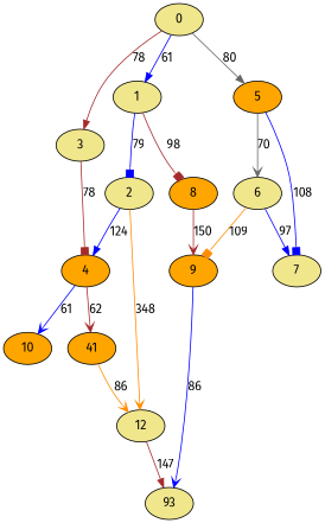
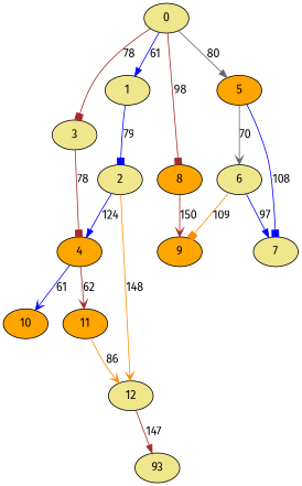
  digraph {
    fontname="Fira Sans"
    node [fillcolor=khaki fontname="Fira Sans" style=filled]
    edge [arrowhead=vee color=blue fontname="Fira Sans"]
    0
    1
    3
    5 [fillcolor=orange]
    8 [fillcolor=orange]
    2
    4 [fillcolor=orange]
    6
    7
    9 [fillcolor=orange]
    12
    10 [fillcolor=orange]
-   11 [fillcolor=orange label=41]
+   11 [fillcolor=orange]
    n14 [label=93]
    0 -> 1 [arrowhead=normal label=61]
-   0 -> 3 [arrowhead=normal color=brown label=78]
+   0 -> 3 [arrowhead=box color=brown label=78]
    0 -> 5 [arrowhead=normal color=gray40 label=80]
-   1 -> 8 [arrowhead=box color=brown label=98]
+   0 -> 8 [arrowhead=box color=brown label=98]
    1 -> 2 [arrowhead=box label=79]
    3 -> 4 [arrowhead=box color=brown label=78]
    5 -> 6 [color=gray40 label=70]
    5 -> 7 [arrowhead=box label=108]
    8 -> 9 [color=brown label=150]
    2 -> 4 [arrowhead=normal label=124]
-   2 -> 12 [color=darkorange label=348]
+   2 -> 12 [color=darkorange label=148]
    4 -> 10 [label=61]
    4 -> 11 [color=brown label=62]
    6 -> 7 [arrowhead=normal label=97]
    6 -> 9 [arrowhead=box color=darkorange label=109]
-   9 -> n14 [label=86]
    12 -> n14 [arrowhead=normal color=brown label=147]
    11 -> 12 [color=darkorange label=86]
  }
